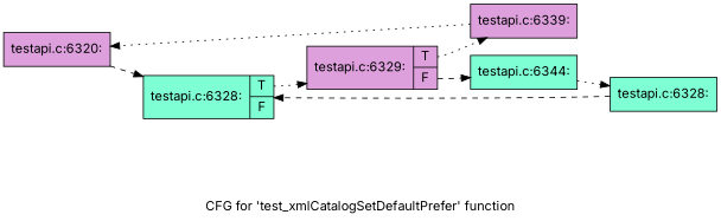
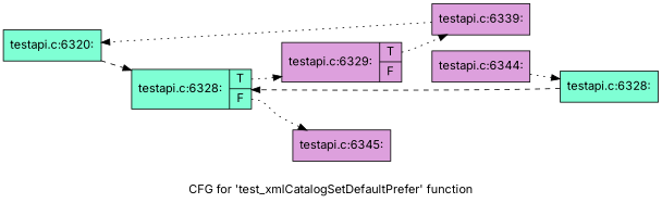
  digraph {
    fontname=Inter
    label="CFG for 'test_xmlCatalogSetDefaultPrefer' function"
    rankdir=LR
    node [fillcolor=plum fontname=Inter shape=record style=filled]
    edge [fontname=Inter style=dotted]
-   n1 [label="{testapi.c:6320:}"]
+   n1 [fillcolor=aquamarine label="{testapi.c:6320:}"]
    n2 [fillcolor=aquamarine label="{testapi.c:6328:|{<s0>T|<s1>F}}"]
    n3 [label="{testapi.c:6329:|{<s0>T|<s1>F}}"]
+   n4 [label="{testapi.c:6345:}"]
    n5 [label="{testapi.c:6339:}"]
-   n6 [fillcolor=aquamarine label="{testapi.c:6344:}"]
+   n6 [label="{testapi.c:6344:}"]
    n7 [fillcolor=aquamarine label="{testapi.c:6328:}"]
    n1 -> n2 [style=dashed]
    n2 -> n3 [tailport=s0]
+   n2 -> n4 [tailport=s1]
    n3 -> n5 [tailport=s0]
-   n3 -> n6 [style=dashed tailport=s1]
    n5 -> n1
    n6 -> n7
    n7 -> n2 [style=dashed]
  }
